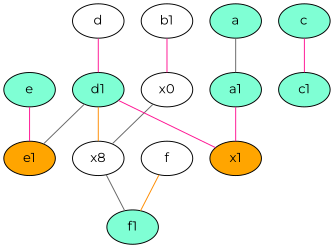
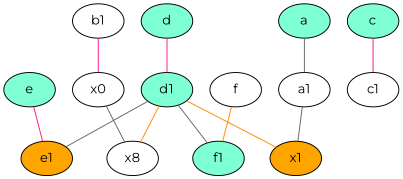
  graph {
    fontname=Montserrat
    node [fillcolor=white fontname=Montserrat labelfontsize=50 style=filled]
    edge [color=deeppink fontname=Montserrat]
    e1 [fillcolor=orange]
    n2 [label=x8]
    x0
-   c1 [fillcolor=aquamarine]
+   c1
    d1 [fillcolor=aquamarine]
    f1 [fillcolor=aquamarine]
    x1 [fillcolor=orange]
-   a1 [fillcolor=aquamarine]
-   d
+   a1
+   d [fillcolor=aquamarine]
    b1
    e [fillcolor=aquamarine]
    c [fillcolor=aquamarine]
    a [fillcolor=aquamarine]
    f
    x0 -- n2 [color=gray40]
    d1 -- e1 [color=gray40]
    d1 -- n2 [color=darkorange]
-   n2 -- f1 [color=gray40]
-   d1 -- x1
-   a1 -- x1
+   d1 -- f1 [color=gray40]
+   d1 -- x1 [color=darkorange]
+   a1 -- x1 [color=gray40]
    d -- d1
    b1 -- x0
    e -- e1
    c -- c1
    a -- a1 [color=gray40]
    f -- f1 [color=darkorange]
  }
